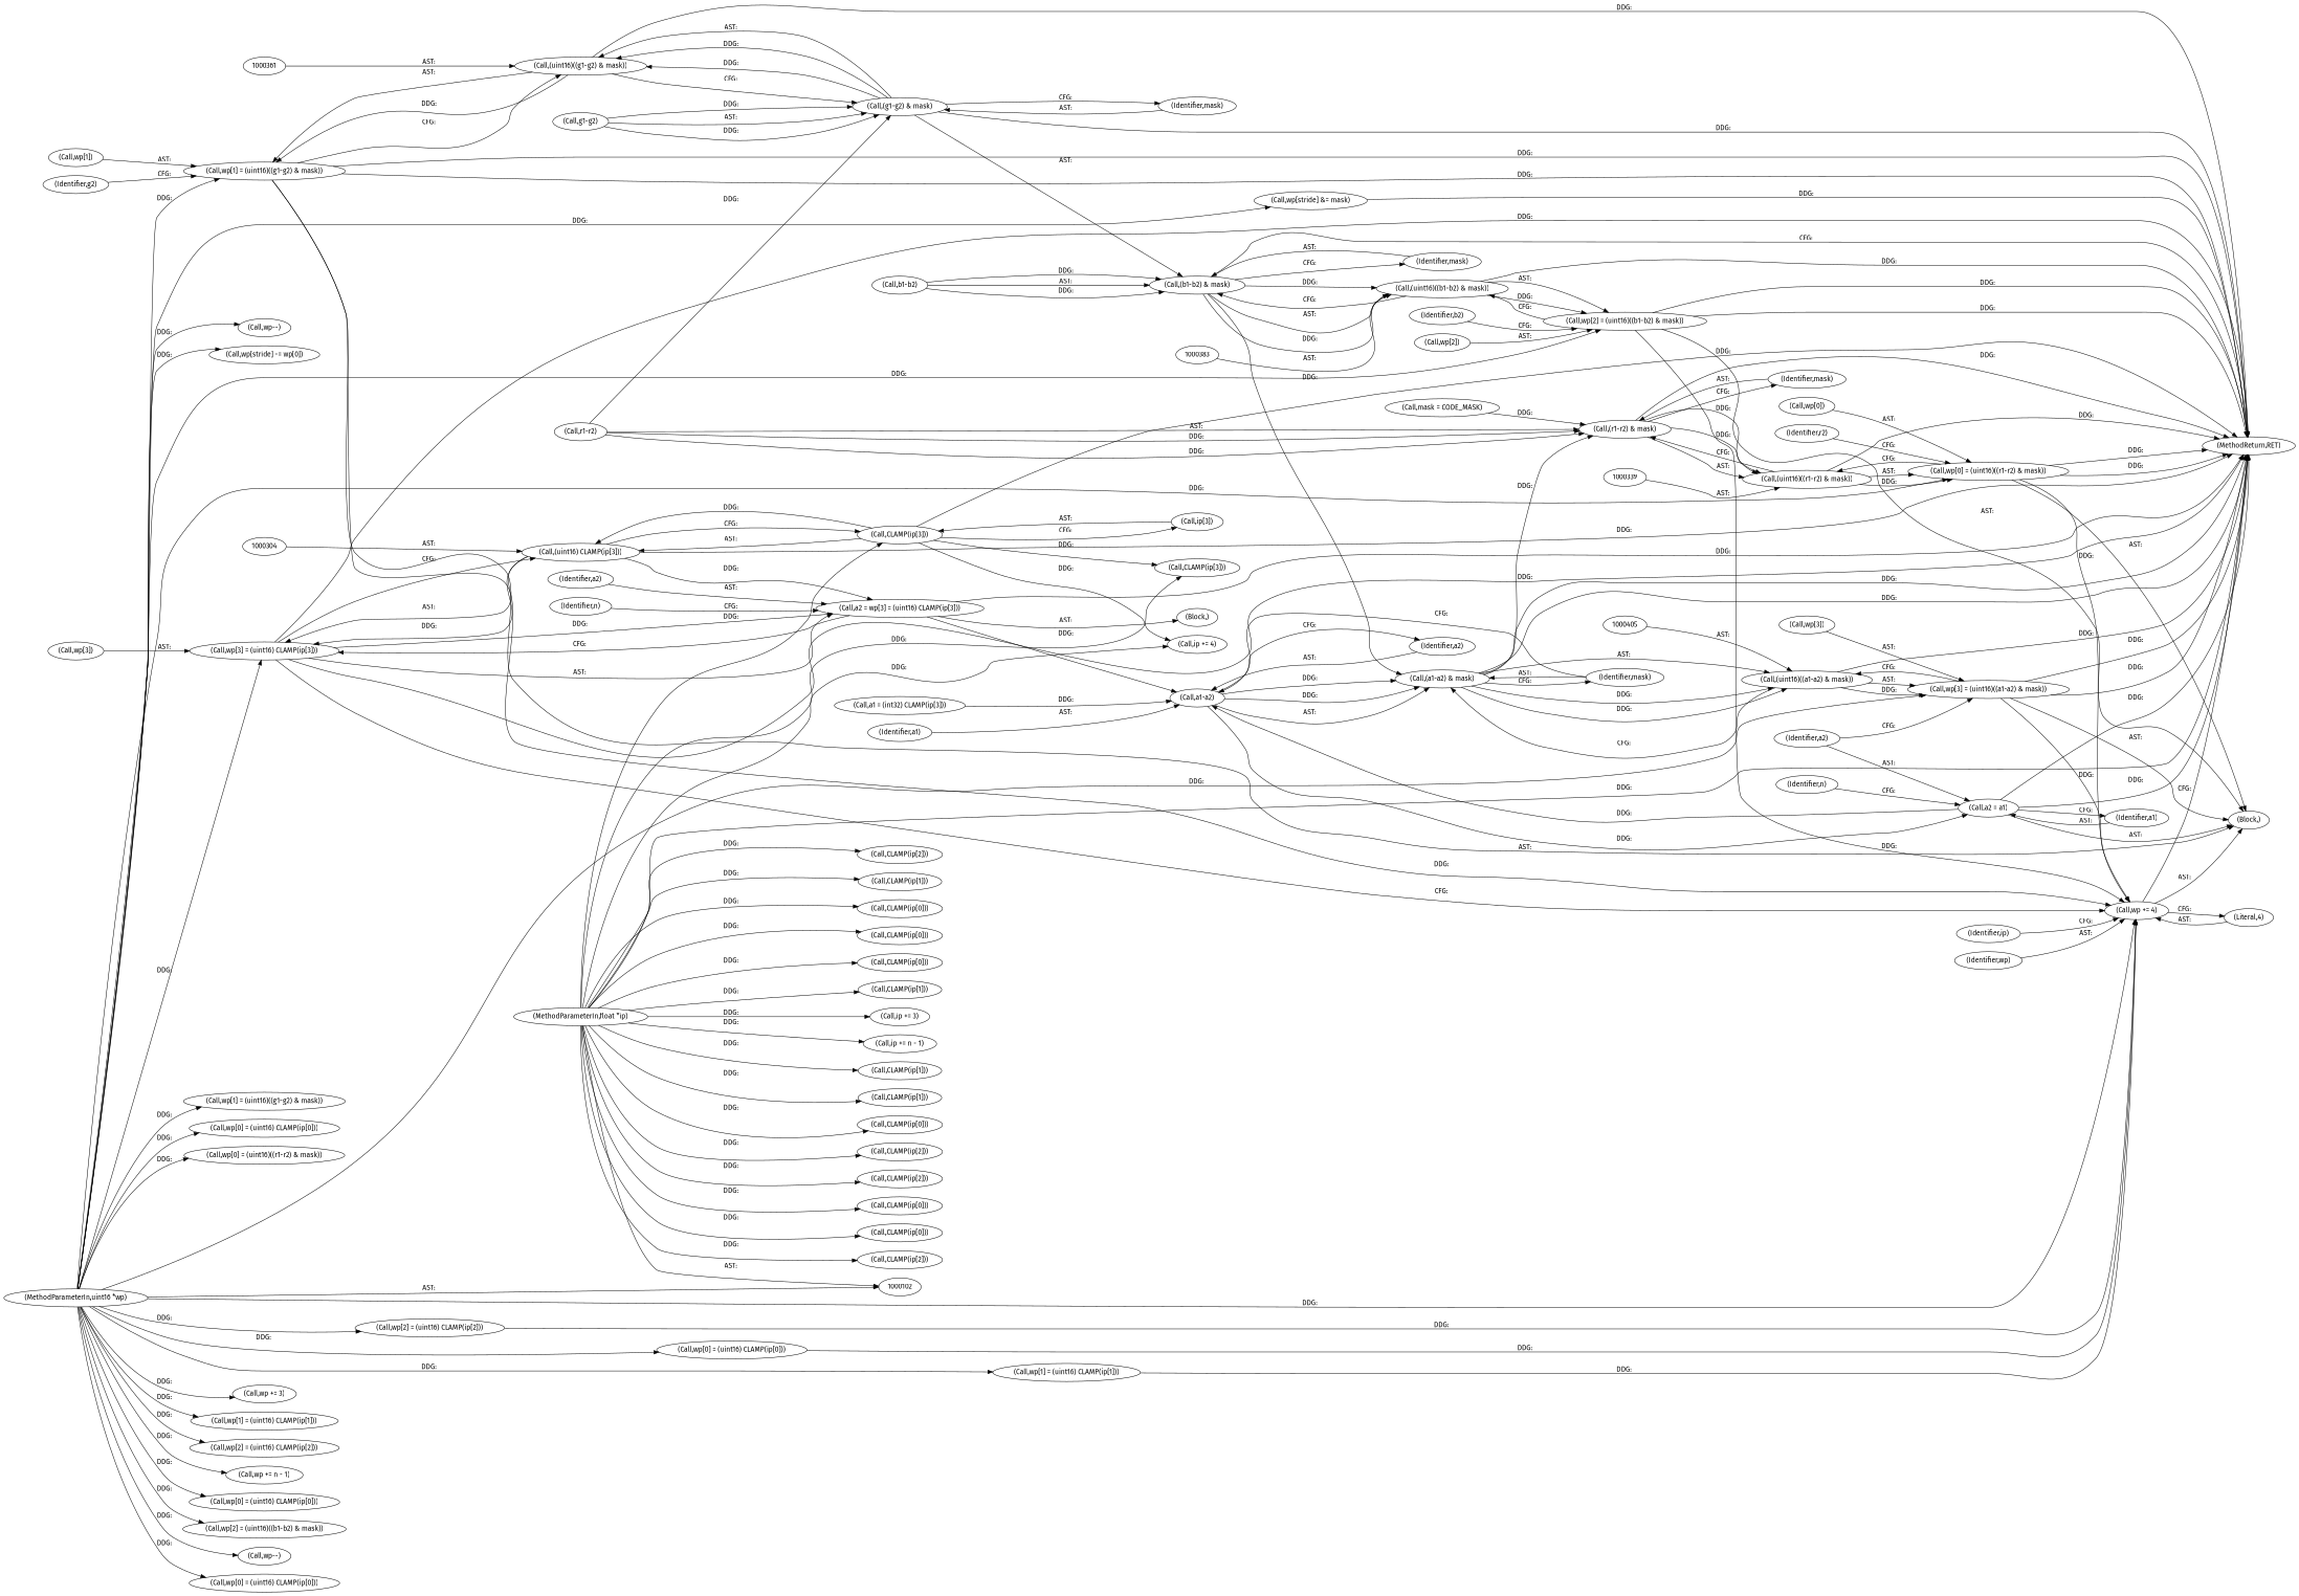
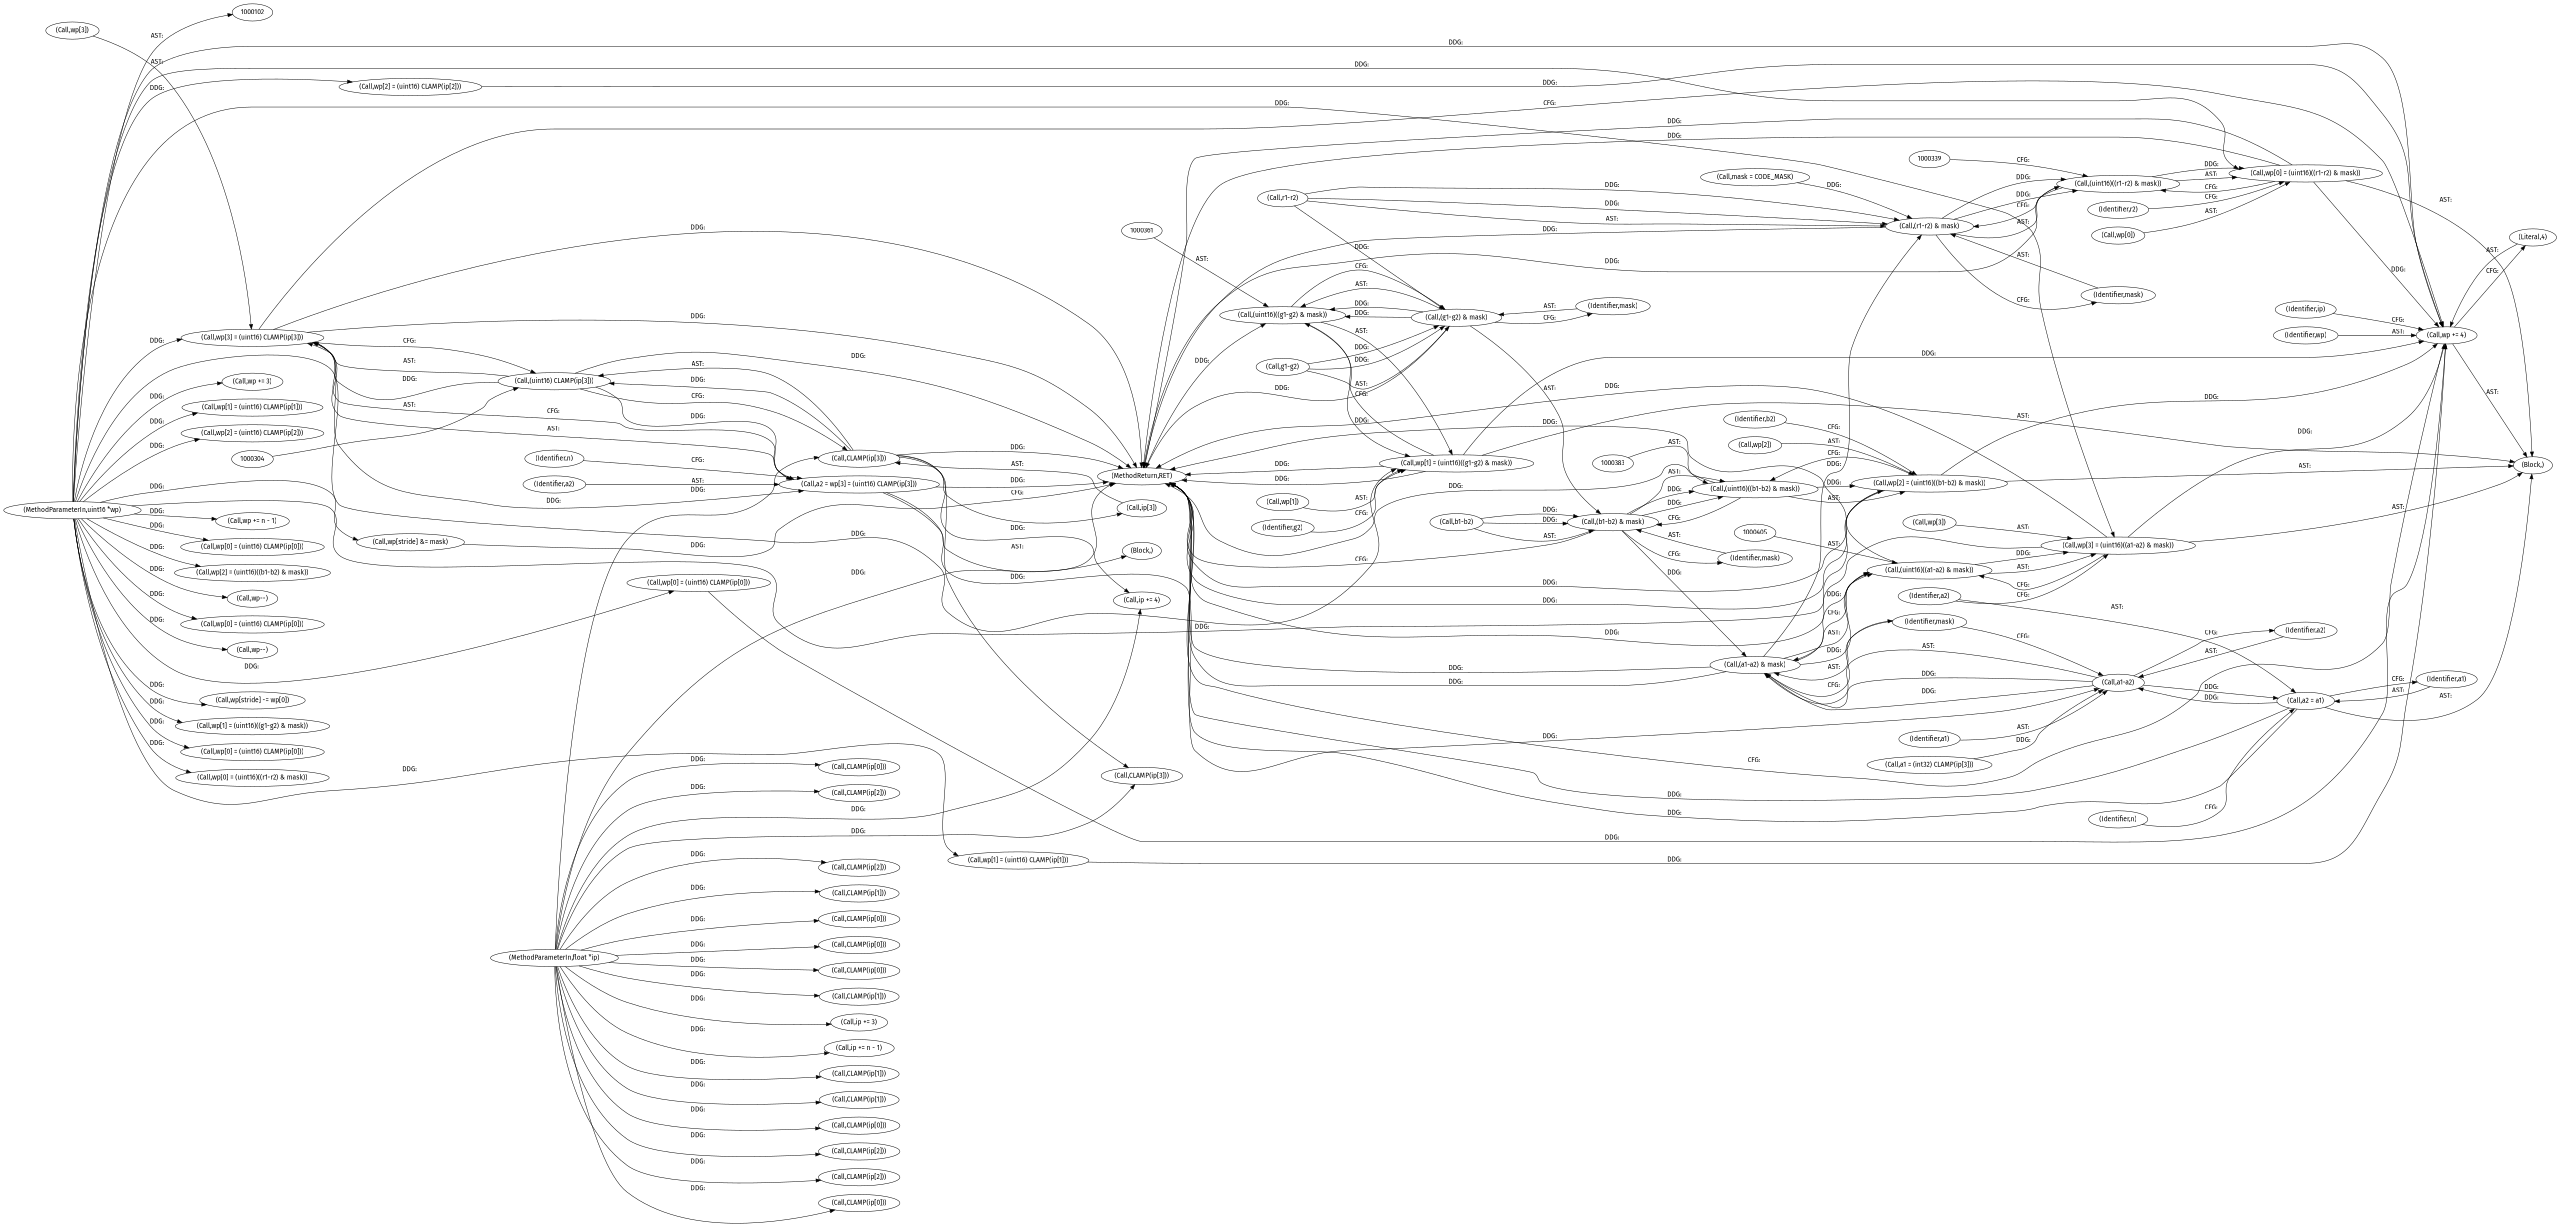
  digraph {
    fontname="Fira Sans"
    rankdir=LR
    node [fontname="Fira Sans"]
    edge [fontname="Fira Sans"]
    n1 [label="(Call,wp[3] = (uint16) CLAMP(ip[3]))"]
    n2 [label="(Call,(uint16) CLAMP(ip[3]))"]
    n3 [label="(Call,a2 = wp[3] = (uint16) CLAMP(ip[3]))"]
    n4 [label="(Call,wp += 4)"]
    n5 [label="(MethodReturn,RET)"]
    n6 [label="(Call,CLAMP(ip[3]))"]
    n7 [label="(Call,a1-a2)"]
    n8 [label="(Block,)"]
    n9 [label="(Block,)"]
    n10 [label="(Literal,4)"]
    n11 [label="(MethodParameterIn,uint16 *wp)"]
    n12 [label="(Call,wp[0] = (uint16)((r1-r2) & mask))"]
    n13 [label="(Call,wp[1] = (uint16)((g1-g2) & mask))"]
    n14 [label="(Call,wp[2] = (uint16)((b1-b2) & mask))"]
    n15 [label="(Call,wp[3] = (uint16)((a1-a2) & mask))"]
    n16 [label="(Call,wp += 3)"]
    n17 [label="(Call,wp[1] = (uint16) CLAMP(ip[1]))"]
    n18 [label="(Call,wp[2] = (uint16) CLAMP(ip[2]))"]
    n19 [label="(Call,wp[2] = (uint16) CLAMP(ip[2]))"]
    n20 [label="(Call,wp[0] = (uint16) CLAMP(ip[0]))"]
    n21 [label="(Call,wp[1] = (uint16) CLAMP(ip[1]))"]
    n22 [label="(Call,wp += n - 1)"]
    n23 [label="(Call,wp[0] = (uint16) CLAMP(ip[0]))"]
    n24 [label="(Call,wp[2] = (uint16)((b1-b2) & mask))"]
    n25 [label="(Call,wp--)"]
    n26 [label="(Call,wp[0] = (uint16) CLAMP(ip[0]))"]
    n27 [label="(Call,wp--)"]
    n28 [label="(Call,wp[stride] &= mask)"]
    n29 [label="(Call,wp[stride] -= wp[0])"]
    n30 [label="(Call,wp[1] = (uint16)((g1-g2) & mask))"]
    n31 [label="(Call,wp[0] = (uint16) CLAMP(ip[0]))"]
    n32 [label="(Call,wp[0] = (uint16)((r1-r2) & mask))"]
    1000102
    n34 [label="(Call,(uint16)((r1-r2) & mask))"]
    n35 [label="(Call,(uint16)((g1-g2) & mask))"]
    n36 [label="(Call,(uint16)((b1-b2) & mask))"]
    n37 [label="(Call,(uint16)((a1-a2) & mask))"]
    n38 [label="(Call,ip[3])"]
    n39 [label="(Call,ip += 4)"]
    n40 [label="(Call,CLAMP(ip[3]))"]
    n41 [label="(MethodParameterIn,float *ip)"]
    n42 [label="(Call,CLAMP(ip[2]))"]
    n43 [label="(Call,CLAMP(ip[1]))"]
    n44 [label="(Call,CLAMP(ip[0]))"]
    n45 [label="(Call,CLAMP(ip[0]))"]
    n46 [label="(Call,CLAMP(ip[0]))"]
    n47 [label="(Call,CLAMP(ip[1]))"]
    n48 [label="(Call,ip += 3)"]
    n49 [label="(Call,ip += n - 1)"]
    n50 [label="(Call,CLAMP(ip[1]))"]
    n51 [label="(Call,CLAMP(ip[1]))"]
    n52 [label="(Call,CLAMP(ip[0]))"]
    n53 [label="(Call,CLAMP(ip[2]))"]
    n54 [label="(Call,CLAMP(ip[2]))"]
    n55 [label="(Call,CLAMP(ip[0]))"]
    n56 [label="(Call,CLAMP(ip[0]))"]
    n57 [label="(Call,CLAMP(ip[2]))"]
    n58 [label="(Call,(a1-a2) & mask)"]
    n59 [label="(Call,a2 = a1)"]
    n60 [label="(Identifier,a2)"]
    n61 [label="(Call,(r1-r2) & mask)"]
    n62 [label="(Identifier,mask)"]
    n63 [label="(Identifier,a1)"]
    n64 [label="(Identifier,mask)"]
    n65 [label="(Call,(g1-g2) & mask)"]
    n66 [label="(Call,(b1-b2) & mask)"]
    n67 [label="(Identifier,mask)"]
    n68 [label="(Identifier,mask)"]
    n69 [label="(Call,mask = CODE_MASK)"]
    n70 [label="(Identifier,ip)"]
    n71 [label="(Identifier,a1)"]
    n72 [label="(Call,wp[0])"]
    n73 [label="(Identifier,a2)"]
    n74 [label="(Call,wp[1])"]
    n75 [label="(Identifier,n)"]
    n76 [label="(Identifier,r2)"]
    n77 [label="(Call,a1 = (int32) CLAMP(ip[3]))"]
    n78 [label="(Identifier,a2)"]
    n79 [label="(Identifier,b2)"]
    n80 [label="(Call,g1-g2)"]
    n81 [label="(Call,wp[2])"]
    n82 [label="(Call,wp[3])"]
    n83 [label="(Identifier,n)"]
    n84 [label="(Identifier,g2)"]
    n85 [label="(Identifier,wp)"]
    n86 [label="(Call,b1-b2)"]
    n87 [label="(Call,r1-r2)"]
    n88 [label="(Call,wp[3])"]
    1000304
    1000339
    1000361
    1000383
    1000405
    n1 -> n2 [label="CFG: "]
    n1 -> n3 [label="AST: "]
    n1 -> n3 [label="DDG: "]
    n1 -> n4 [label="CFG: "]
    n1 -> n5 [label="DDG: "]
    n1 -> n5 [label="DDG: "]
    n2 -> n1 [label="AST: "]
    n2 -> n1 [label="DDG: "]
    n2 -> n3 [label="DDG: "]
    n2 -> n5 [label="DDG: "]
    n2 -> n6 [label="CFG: "]
    n3 -> n1 [label="CFG: "]
    n3 -> n5 [label="DDG: "]
    n3 -> n7 [label="DDG: "]
    n3 -> n8 [label="AST: "]
    n4 -> n5 [label="CFG: "]
    n4 -> n9 [label="AST: "]
    n4 -> n10 [label="CFG: "]
    n6 -> n2 [label="AST: "]
    n6 -> n2 [label="DDG: "]
    n6 -> n5 [label="DDG: "]
    n6 -> n38 [label="CFG: "]
    n6 -> n39 [label="DDG: "]
    n6 -> n40 [label="DDG: "]
    n7 -> n58 [label="AST: "]
    n7 -> n58 [label="DDG: "]
    n7 -> n58 [label="DDG: "]
    n7 -> n59 [label="DDG: "]
    n7 -> n60 [label="CFG: "]
    n10 -> n4 [label="AST: "]
    n11 -> n1 [label="DDG: "]
    n11 -> n4 [label="DDG: "]
    n11 -> n12 [label="DDG: "]
    n11 -> n13 [label="DDG: "]
    n11 -> n14 [label="DDG: "]
    n11 -> n15 [label="DDG: "]
    n11 -> n16 [label="DDG: "]
    n11 -> n17 [label="DDG: "]
    n11 -> n18 [label="DDG: "]
    n11 -> n19 [label="DDG: "]
    n11 -> n20 [label="DDG: "]
    n11 -> n21 [label="DDG: "]
    n11 -> n22 [label="DDG: "]
    n11 -> n23 [label="DDG: "]
    n11 -> n24 [label="DDG: "]
    n11 -> n25 [label="DDG: "]
    n11 -> n26 [label="DDG: "]
    n11 -> n27 [label="DDG: "]
    n11 -> n28 [label="DDG: "]
    n11 -> n29 [label="DDG: "]
    n11 -> n30 [label="DDG: "]
    n11 -> n31 [label="DDG: "]
    n11 -> n32 [label="DDG: "]
    n11 -> 1000102 [label="AST: "]
    n12 -> n4 [label="DDG: "]
    n12 -> n5 [label="DDG: "]
    n12 -> n5 [label="DDG: "]
    n12 -> n9 [label="AST: "]
    n12 -> n34 [label="CFG: "]
    n13 -> n4 [label="DDG: "]
    n13 -> n5 [label="DDG: "]
    n13 -> n5 [label="DDG: "]
    n13 -> n9 [label="AST: "]
    n13 -> n35 [label="CFG: "]
    n14 -> n4 [label="DDG: "]
    n14 -> n5 [label="DDG: "]
    n14 -> n5 [label="DDG: "]
    n14 -> n9 [label="AST: "]
    n14 -> n36 [label="CFG: "]
    n15 -> n4 [label="DDG: "]
    n15 -> n5 [label="DDG: "]
    n15 -> n5 [label="DDG: "]
    n15 -> n9 [label="AST: "]
    n15 -> n37 [label="CFG: "]
    n19 -> n4 [label="DDG: "]
    n20 -> n4 [label="DDG: "]
    n21 -> n4 [label="DDG: "]
    n28 -> n5 [label="DDG: "]
    n34 -> n5 [label="DDG: "]
    n34 -> n12 [label="AST: "]
    n34 -> n12 [label="DDG: "]
    n34 -> n61 [label="CFG: "]
-   n35 -> n5 [label="DDG: "]
+   n5 -> n35 [label="DDG: "]
    n35 -> n13 [label="AST: "]
    n35 -> n13 [label="DDG: "]
    n35 -> n65 [label="CFG: "]
    n36 -> n5 [label="DDG: "]
    n36 -> n14 [label="AST: "]
    n36 -> n14 [label="DDG: "]
    n36 -> n66 [label="CFG: "]
    n37 -> n5 [label="DDG: "]
    n37 -> n15 [label="AST: "]
    n37 -> n15 [label="DDG: "]
    n37 -> n58 [label="CFG: "]
    n38 -> n6 [label="AST: "]
    n41 -> n5 [label="DDG: "]
    n41 -> n6 [label="DDG: "]
-   n41 -> 1000102 [label="AST: "]
    n41 -> n39 [label="DDG: "]
    n41 -> n40 [label="DDG: "]
    n41 -> n42 [label="DDG: "]
    n41 -> n43 [label="DDG: "]
    n41 -> n44 [label="DDG: "]
    n41 -> n45 [label="DDG: "]
    n41 -> n46 [label="DDG: "]
    n41 -> n47 [label="DDG: "]
    n41 -> n48 [label="DDG: "]
    n41 -> n49 [label="DDG: "]
    n41 -> n50 [label="DDG: "]
    n41 -> n51 [label="DDG: "]
    n41 -> n52 [label="DDG: "]
    n41 -> n53 [label="DDG: "]
    n41 -> n54 [label="DDG: "]
    n41 -> n55 [label="DDG: "]
    n41 -> n56 [label="DDG: "]
    n41 -> n57 [label="DDG: "]
    n58 -> n5 [label="DDG: "]
    n58 -> n5 [label="DDG: "]
    n58 -> n37 [label="AST: "]
    n58 -> n37 [label="DDG: "]
    n58 -> n37 [label="DDG: "]
    n58 -> n61 [label="DDG: "]
    n58 -> n62 [label="CFG: "]
    n59 -> n5 [label="DDG: "]
    n59 -> n5 [label="DDG: "]
    n59 -> n7 [label="DDG: "]
    n59 -> n9 [label="AST: "]
    n59 -> n63 [label="CFG: "]
    n60 -> n7 [label="AST: "]
    n61 -> n5 [label="DDG: "]
    n61 -> n34 [label="AST: "]
    n61 -> n34 [label="DDG: "]
    n61 -> n34 [label="DDG: "]
    n61 -> n64 [label="CFG: "]
    n62 -> n7 [label="CFG: "]
    n62 -> n58 [label="AST: "]
    n63 -> n59 [label="AST: "]
    n64 -> n61 [label="AST: "]
    n65 -> n5 [label="DDG: "]
    n65 -> n35 [label="AST: "]
    n65 -> n35 [label="DDG: "]
    n65 -> n35 [label="DDG: "]
    n65 -> n66 [label="AST: "]
    n65 -> n67 [label="CFG: "]
    n66 -> n5 [label="CFG: "]
    n66 -> n36 [label="AST: "]
    n66 -> n36 [label="DDG: "]
    n66 -> n36 [label="DDG: "]
    n66 -> n58 [label="DDG: "]
    n66 -> n68 [label="CFG: "]
    n67 -> n65 [label="AST: "]
    n68 -> n66 [label="AST: "]
    n69 -> n61 [label="DDG: "]
    n70 -> n4 [label="CFG: "]
    n71 -> n7 [label="AST: "]
    n72 -> n12 [label="AST: "]
    n73 -> n3 [label="AST: "]
    n74 -> n13 [label="AST: "]
    n75 -> n59 [label="CFG: "]
    n76 -> n12 [label="CFG: "]
    n77 -> n7 [label="DDG: "]
    n78 -> n15 [label="CFG: "]
    n78 -> n59 [label="AST: "]
    n79 -> n14 [label="CFG: "]
    n80 -> n65 [label="AST: "]
    n80 -> n65 [label="DDG: "]
    n80 -> n65 [label="DDG: "]
    n81 -> n14 [label="AST: "]
    n82 -> n15 [label="AST: "]
    n83 -> n3 [label="CFG: "]
    n84 -> n13 [label="CFG: "]
    n85 -> n4 [label="AST: "]
    n86 -> n66 [label="AST: "]
    n86 -> n66 [label="DDG: "]
    n86 -> n66 [label="DDG: "]
    n87 -> n61 [label="AST: "]
    n87 -> n61 [label="DDG: "]
    n87 -> n61 [label="DDG: "]
    n87 -> n65 [label="DDG: "]
    n88 -> n1 [label="AST: "]
    1000304 -> n2 [label="AST: "]
-   1000339 -> n34 [label="AST: "]
+   1000339 -> n34 [label="CFG: "]
    1000361 -> n35 [label="AST: "]
    1000383 -> n36 [label="AST: "]
    1000405 -> n37 [label="AST: "]
  }
